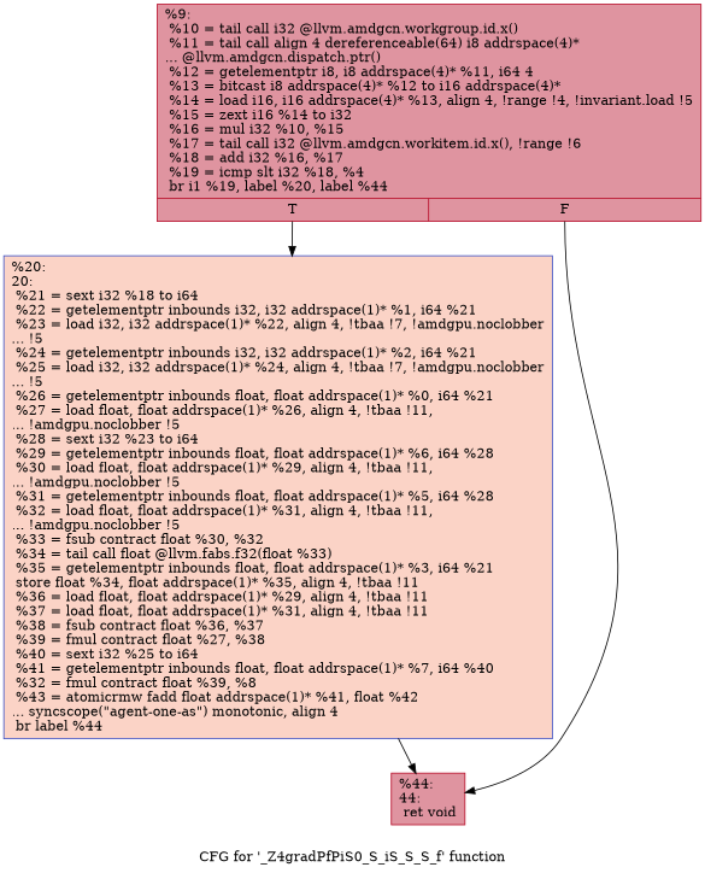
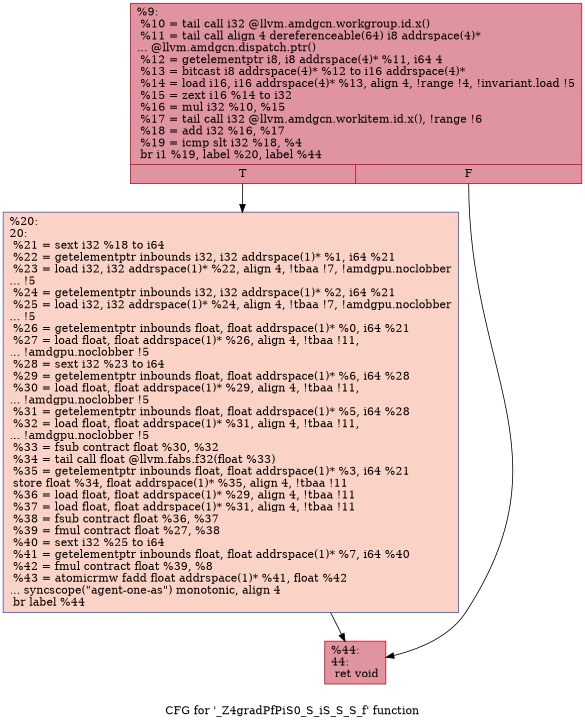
  digraph {
    label="CFG for '_Z4gradPfPiS0_S_iS_S_S_f' function"
    node [color="#b70d28ff" fillcolor="#b70d2870" shape=record style=filled]
    n1 [label="{%9:\l  %10 = tail call i32 @llvm.amdgcn.workgroup.id.x()\l  %11 = tail call align 4 dereferenceable(64) i8 addrspace(4)*\l... @llvm.amdgcn.dispatch.ptr()\l  %12 = getelementptr i8, i8 addrspace(4)* %11, i64 4\l  %13 = bitcast i8 addrspace(4)* %12 to i16 addrspace(4)*\l  %14 = load i16, i16 addrspace(4)* %13, align 4, !range !4, !invariant.load !5\l  %15 = zext i16 %14 to i32\l  %16 = mul i32 %10, %15\l  %17 = tail call i32 @llvm.amdgcn.workitem.id.x(), !range !6\l  %18 = add i32 %16, %17\l  %19 = icmp slt i32 %18, %4\l  br i1 %19, label %20, label %44\l|{<s0>T|<s1>F}}"]
-   n2 [color="#3d50c3ff" fillcolor="#f59c7d70" label="{%20:\l20:                                               \l  %21 = sext i32 %18 to i64\l  %22 = getelementptr inbounds i32, i32 addrspace(1)* %1, i64 %21\l  %23 = load i32, i32 addrspace(1)* %22, align 4, !tbaa !7, !amdgpu.noclobber\l... !5\l  %24 = getelementptr inbounds i32, i32 addrspace(1)* %2, i64 %21\l  %25 = load i32, i32 addrspace(1)* %24, align 4, !tbaa !7, !amdgpu.noclobber\l... !5\l  %26 = getelementptr inbounds float, float addrspace(1)* %0, i64 %21\l  %27 = load float, float addrspace(1)* %26, align 4, !tbaa !11,\l... !amdgpu.noclobber !5\l  %28 = sext i32 %23 to i64\l  %29 = getelementptr inbounds float, float addrspace(1)* %6, i64 %28\l  %30 = load float, float addrspace(1)* %29, align 4, !tbaa !11,\l... !amdgpu.noclobber !5\l  %31 = getelementptr inbounds float, float addrspace(1)* %5, i64 %28\l  %32 = load float, float addrspace(1)* %31, align 4, !tbaa !11,\l... !amdgpu.noclobber !5\l  %33 = fsub contract float %30, %32\l  %34 = tail call float @llvm.fabs.f32(float %33)\l  %35 = getelementptr inbounds float, float addrspace(1)* %3, i64 %21\l  store float %34, float addrspace(1)* %35, align 4, !tbaa !11\l  %36 = load float, float addrspace(1)* %29, align 4, !tbaa !11\l  %37 = load float, float addrspace(1)* %31, align 4, !tbaa !11\l  %38 = fsub contract float %36, %37\l  %39 = fmul contract float %27, %38\l  %40 = sext i32 %25 to i64\l  %41 = getelementptr inbounds float, float addrspace(1)* %7, i64 %40\l  %32 = fmul contract float %39, %8\l  %43 = atomicrmw fadd float addrspace(1)* %41, float %42\l... syncscope(\"agent-one-as\") monotonic, align 4\l  br label %44\l}"]
+   n2 [color="#3d50c3ff" fillcolor="#f59c7d70" label="{%20:\l20:                                               \l  %21 = sext i32 %18 to i64\l  %22 = getelementptr inbounds i32, i32 addrspace(1)* %1, i64 %21\l  %23 = load i32, i32 addrspace(1)* %22, align 4, !tbaa !7, !amdgpu.noclobber\l... !5\l  %24 = getelementptr inbounds i32, i32 addrspace(1)* %2, i64 %21\l  %25 = load i32, i32 addrspace(1)* %24, align 4, !tbaa !7, !amdgpu.noclobber\l... !5\l  %26 = getelementptr inbounds float, float addrspace(1)* %0, i64 %21\l  %27 = load float, float addrspace(1)* %26, align 4, !tbaa !11,\l... !amdgpu.noclobber !5\l  %28 = sext i32 %23 to i64\l  %29 = getelementptr inbounds float, float addrspace(1)* %6, i64 %28\l  %30 = load float, float addrspace(1)* %29, align 4, !tbaa !11,\l... !amdgpu.noclobber !5\l  %31 = getelementptr inbounds float, float addrspace(1)* %5, i64 %28\l  %32 = load float, float addrspace(1)* %31, align 4, !tbaa !11,\l... !amdgpu.noclobber !5\l  %33 = fsub contract float %30, %32\l  %34 = tail call float @llvm.fabs.f32(float %33)\l  %35 = getelementptr inbounds float, float addrspace(1)* %3, i64 %21\l  store float %34, float addrspace(1)* %35, align 4, !tbaa !11\l  %36 = load float, float addrspace(1)* %29, align 4, !tbaa !11\l  %37 = load float, float addrspace(1)* %31, align 4, !tbaa !11\l  %38 = fsub contract float %36, %37\l  %39 = fmul contract float %27, %38\l  %40 = sext i32 %25 to i64\l  %41 = getelementptr inbounds float, float addrspace(1)* %7, i64 %40\l  %42 = fmul contract float %39, %8\l  %43 = atomicrmw fadd float addrspace(1)* %41, float %42\l... syncscope(\"agent-one-as\") monotonic, align 4\l  br label %44\l}"]
    n3 [label="{%44:\l44:                                               \l  ret void\l}"]
    n1 -> n2 [tailport=s0]
    n1 -> n3 [tailport=s1]
    n2 -> n3
  }
